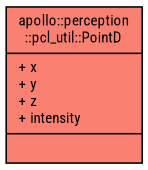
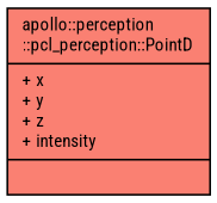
  digraph {
    fontname="Roboto Condensed"
-   n1 [color=black fillcolor=salmon fontcolor=black fontname="Roboto Condensed" fontsize=10 height=0.2 label="{apollo::perception\l::pcl_util::PointD\n|+ x\l+ y\l+ z\l+ intensity\l|}" shape=record style=filled width=0.4]
+   n1 [color=black fillcolor=salmon fontcolor=black fontname="Roboto Condensed" fontsize=10 height=0.2 label="{apollo::perception\l::pcl_perception::PointD\n|+ x\l+ y\l+ z\l+ intensity\l|}" shape=record style=filled width=0.4]
  }
